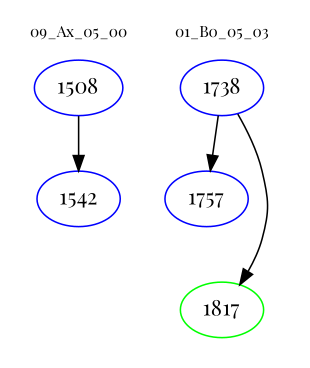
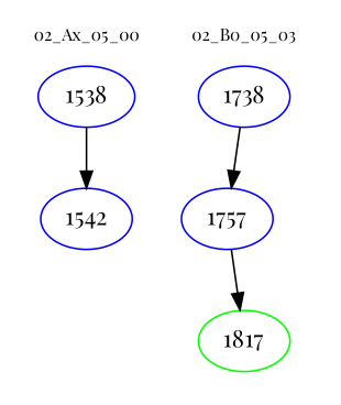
  digraph {
    fontname="Playfair Display"
    node [color=blue fontname="Playfair Display"]
    edge [color=black fontname="Playfair Display"]
-   n1 [label=1508]
+   n1 [label=1538]
    n2 [label=1542]
    n3 [label=1738]
    n4 [label=1757]
    n5 [color=green label=1817]
    subgraph cluster_1 {
      color=white
      fontsize=10
-     label="09_Ax_05_00"
+     label="02_Ax_05_00"
      n1
      n2
    }
    subgraph cluster_2 {
      color=white
      fontsize=10
-     label="01_B0_05_03"
+     label="02_B0_05_03"
      n3
      n4
      n5
    }
    n1 -> n2
    n3 -> n4
-   n3 -> n5
+   n4 -> n5
  }
